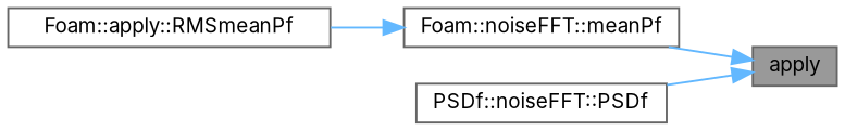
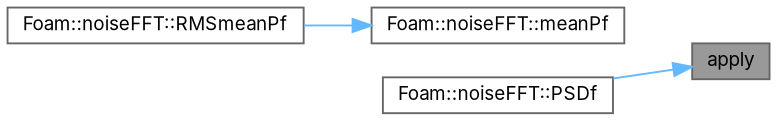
  digraph {
    fontname=Inter
    rankdir=RL
    node [color=grey40 fillcolor=white fontname=Inter fontsize=10 shape=box style=filled]
    edge [color=steelblue1 dir=back fontname=Inter fontsize=10 labelfontname=Helvetica labelfontsize=10 style=solid]
    n1 [color=gray40 fillcolor=grey60 fontcolor=black height=0.2 label=apply width=0.4]
    n2 [height=0.2 label="Foam::noiseFFT::meanPf" width=0.4]
-   n3 [height=0.2 label="PSDf::noiseFFT::PSDf" width=0.4]
-   n4 [height=0.2 label="Foam::apply::RMSmeanPf" width=0.4]
-   n1 -> n2
+   n3 [height=0.2 label="Foam::noiseFFT::PSDf" width=0.4]
+   n4 [height=0.2 label="Foam::noiseFFT::RMSmeanPf" width=0.4]
    n1 -> n3
    n2 -> n4
  }
